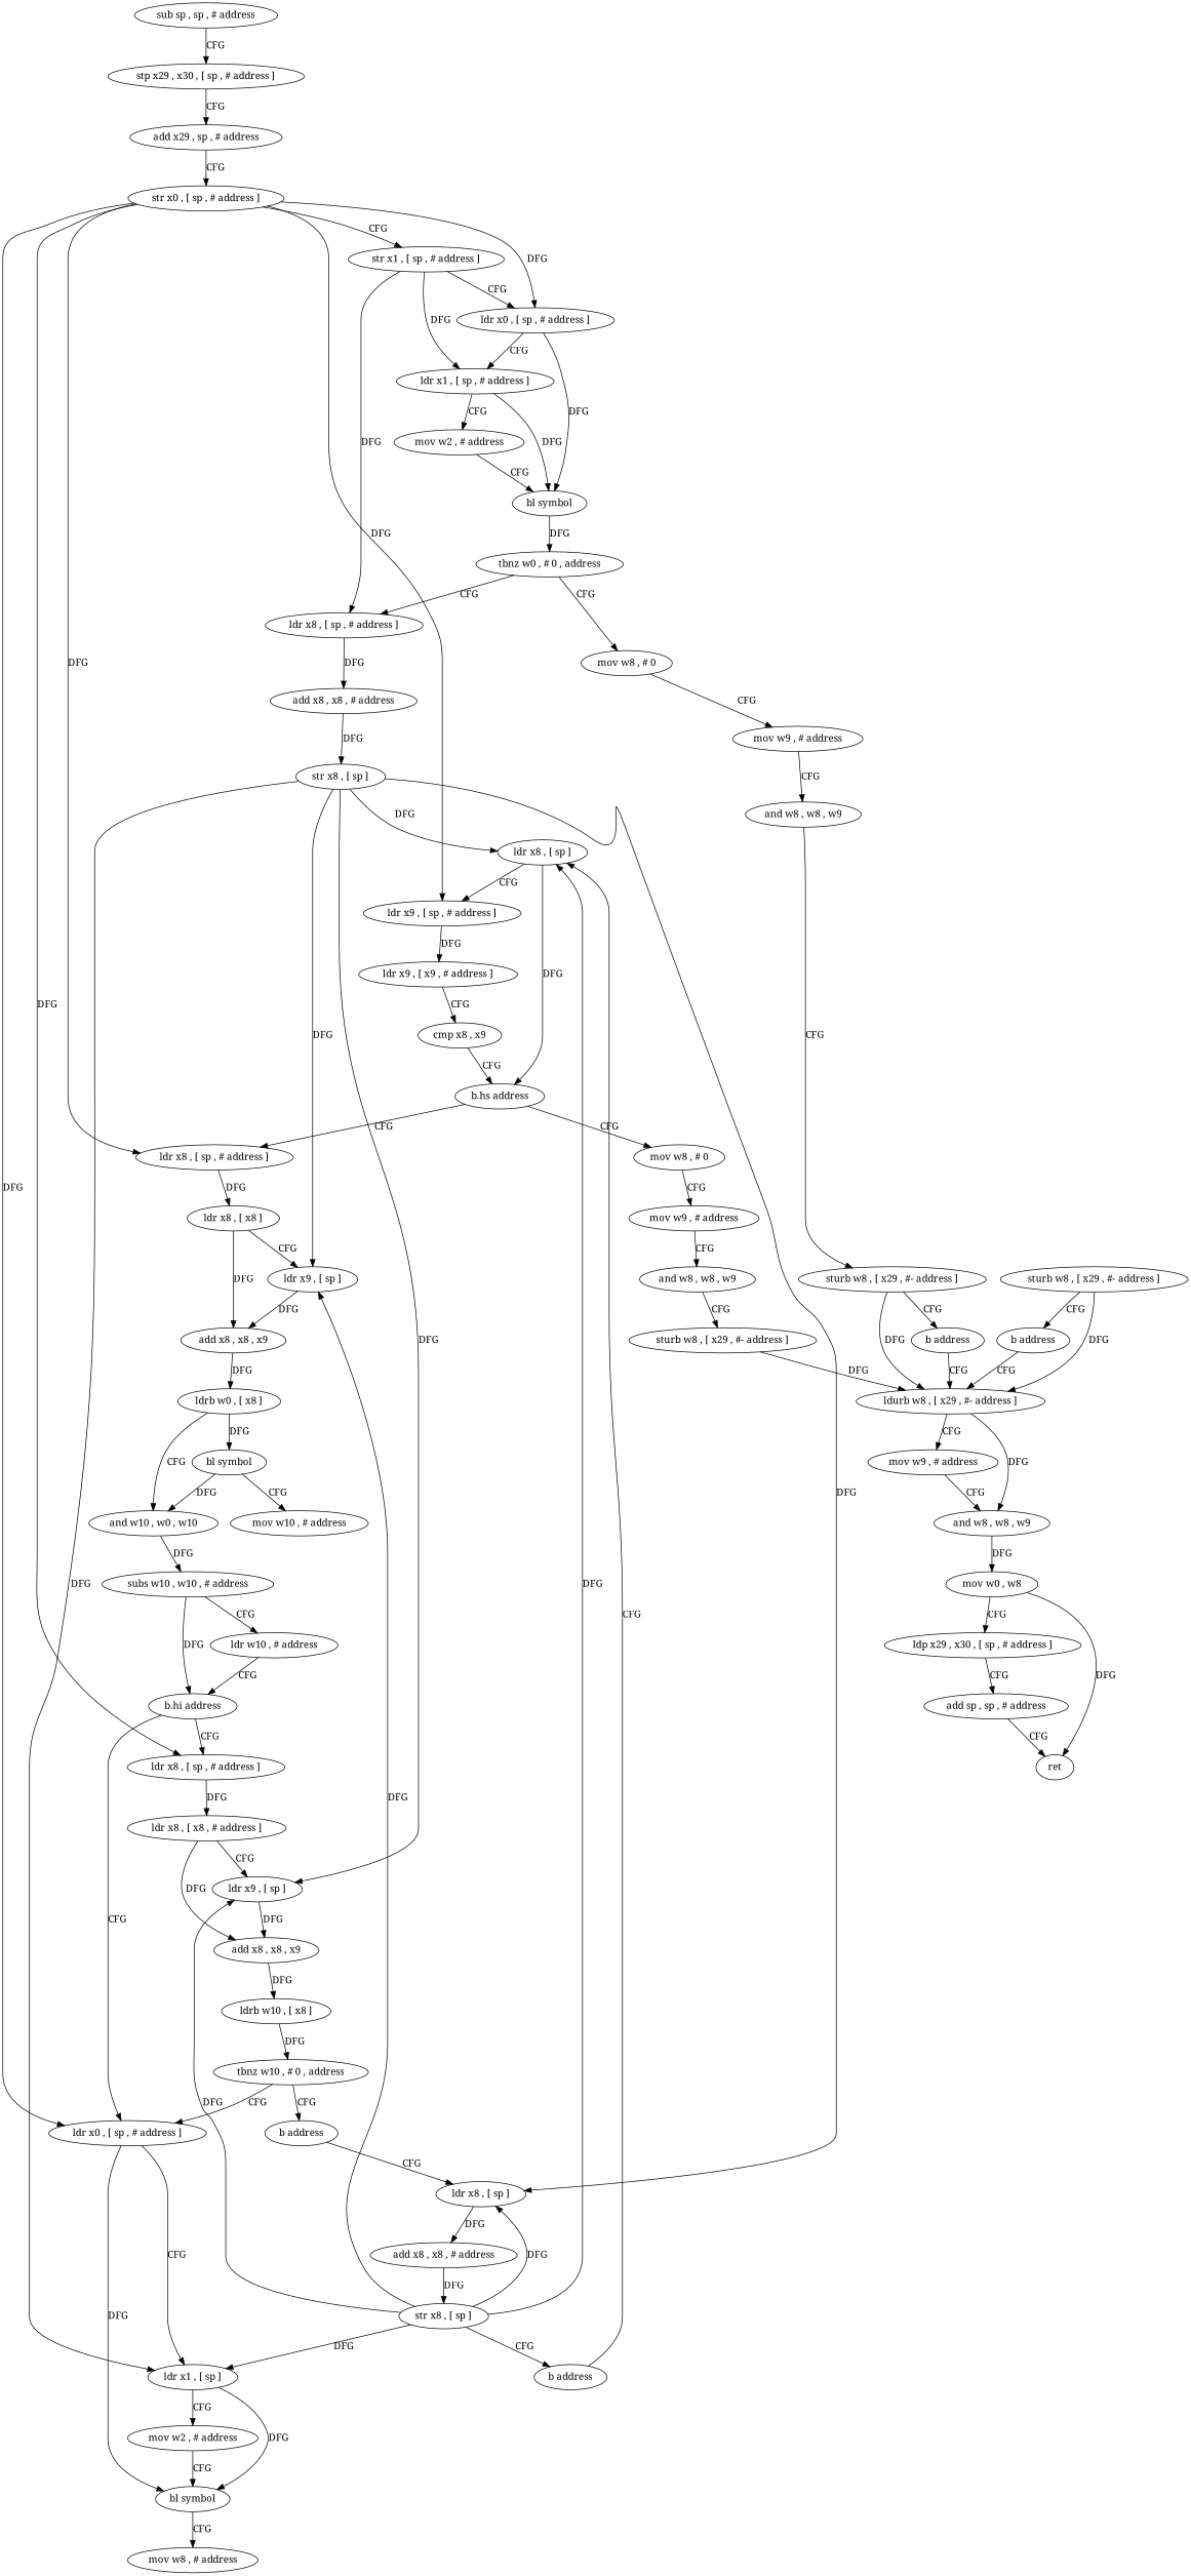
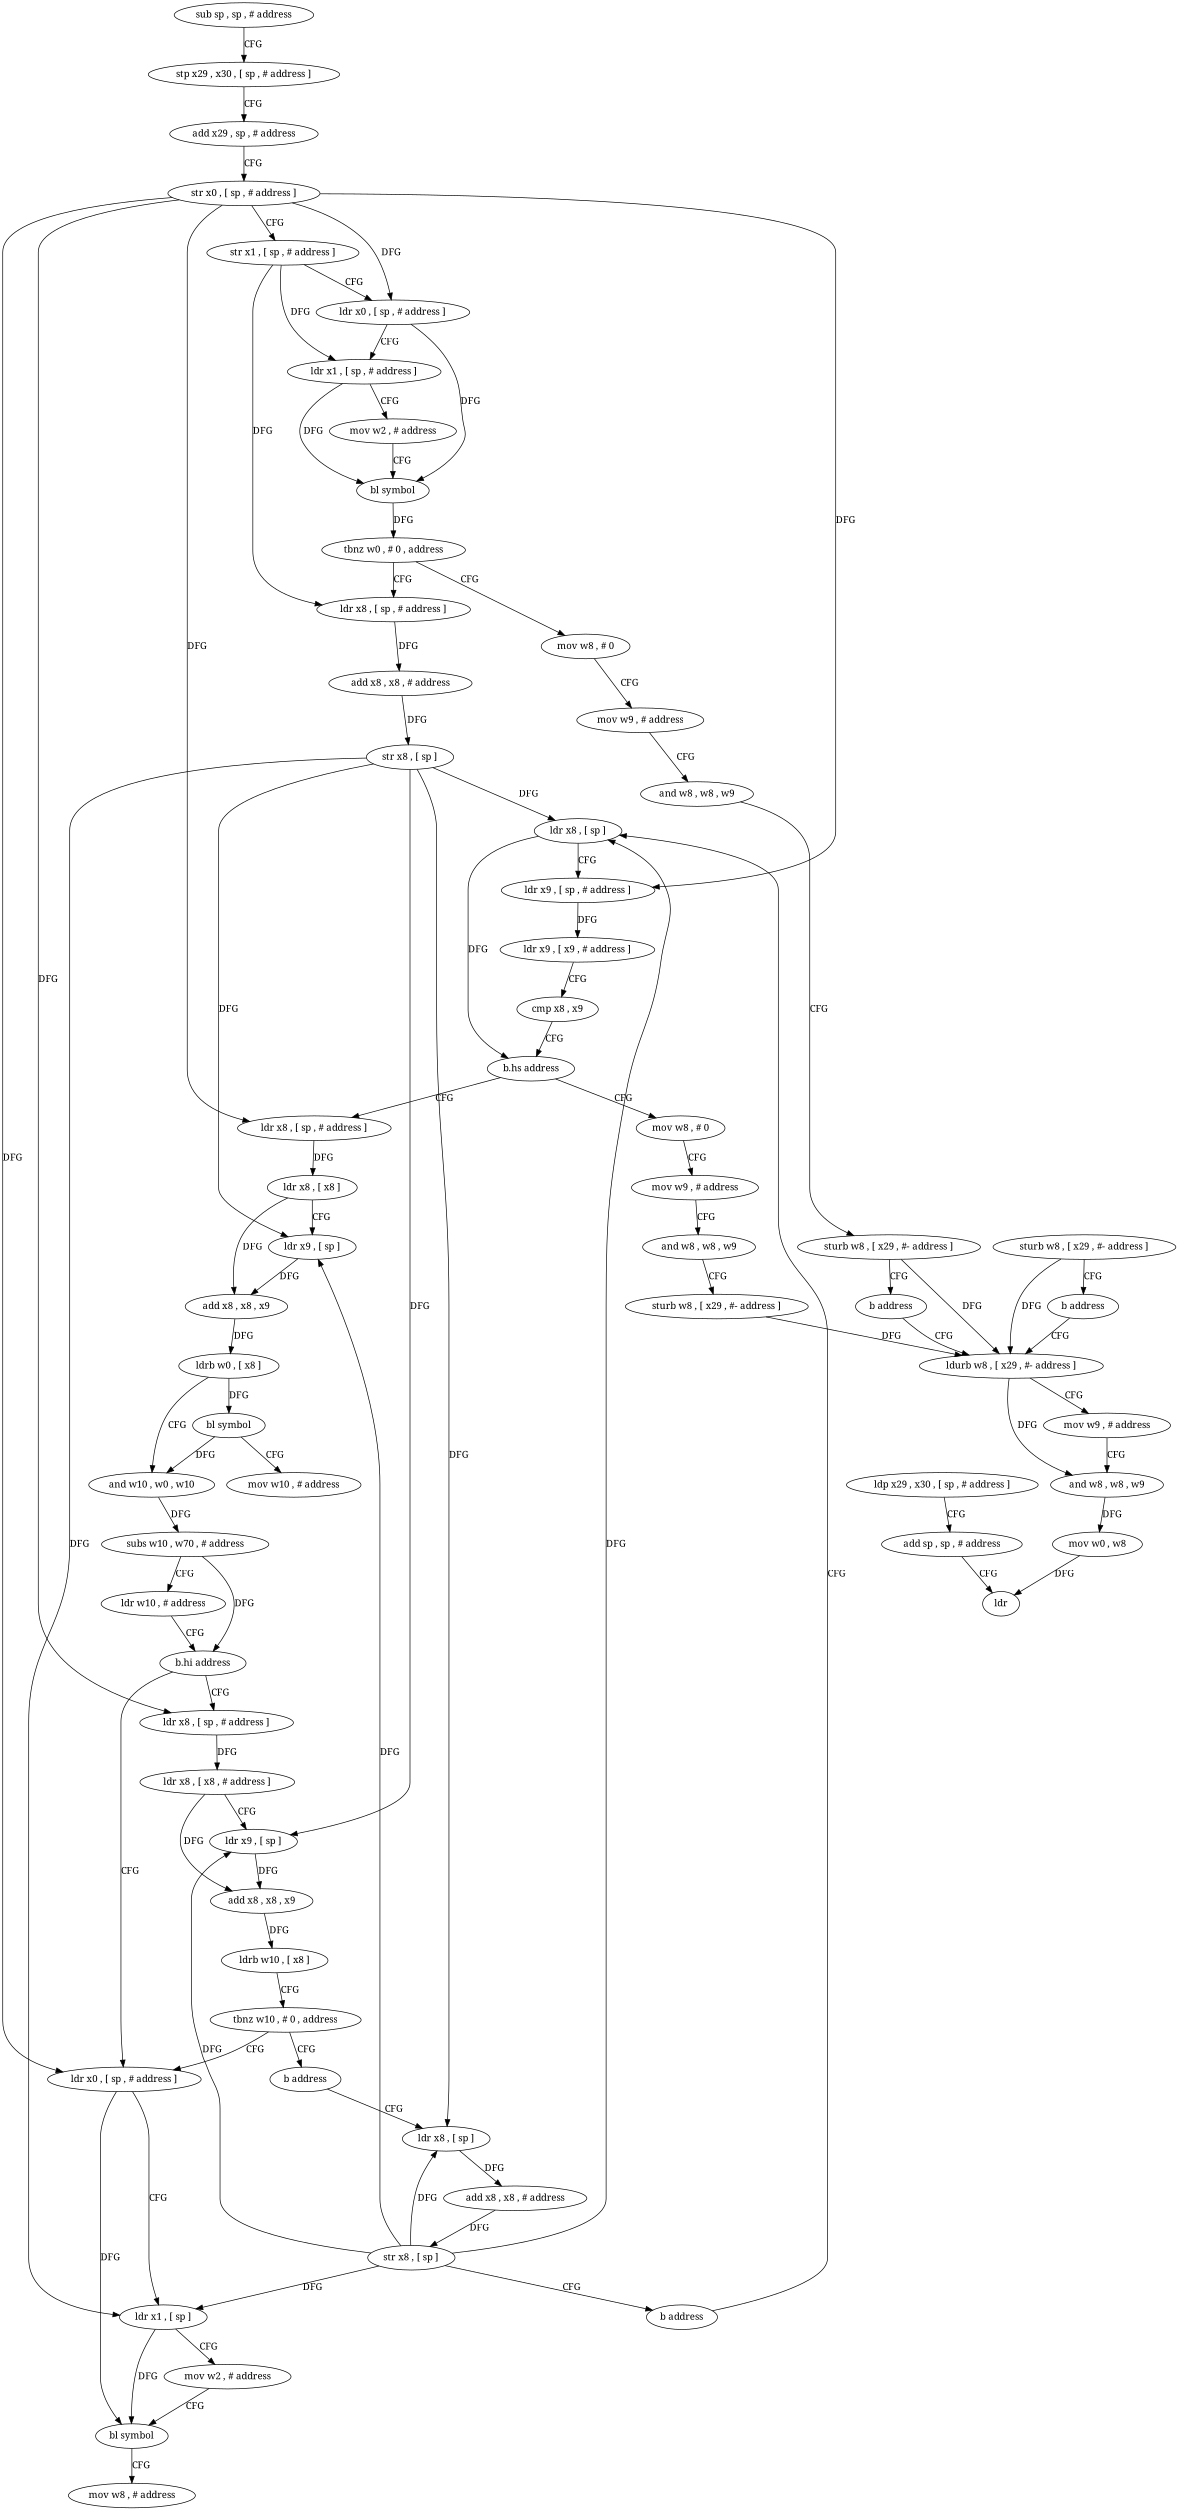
  digraph {
    fontname="Noto Serif"
    node [fontname="Noto Serif"]
    edge [fontname="Noto Serif"]
    n1 [label="sub sp , sp , # address"]
    n2 [label="stp x29 , x30 , [ sp , # address ]"]
    n3 [label="add x29 , sp , # address"]
    n4 [label="str x0 , [ sp , # address ]"]
    n5 [label="str x1 , [ sp , # address ]"]
    n6 [label="ldr x0 , [ sp , # address ]"]
    n7 [label="ldr x8 , [ sp , # address ]"]
    n8 [label="ldr x0 , [ sp , # address ]"]
    n9 [label="ldr x8 , [ sp , # address ]"]
    n10 [label="ldr x9 , [ sp , # address ]"]
    n11 [label="ldr x1 , [ sp , # address ]"]
    n12 [label="ldr x8 , [ sp , # address ]"]
    n13 [label="bl symbol"]
    n14 [label="ldr x8 , [ x8 ]"]
    n15 [label="ldr x1 , [ sp ]"]
    n16 [label="bl symbol"]
    n17 [label="ldr x8 , [ x8 , # address ]"]
    n18 [label="ldr x9 , [ x9 , # address ]"]
    n19 [label="mov w2 , # address"]
    n20 [label="add x8 , x8 , # address"]
    n21 [label="tbnz w0 , # 0 , address"]
    n22 [label="mov w8 , # 0"]
    n23 [label="mov w9 , # address"]
    n24 [label="str x8 , [ sp ]"]
    n25 [label="and w8 , w8 , w9"]
    n26 [label="ldr x8 , [ sp ]"]
    n27 [label="ldr x9 , [ sp ]"]
    n28 [label="ldr x9 , [ sp ]"]
    n29 [label="ldr x8 , [ sp ]"]
    n30 [label="b.hs address"]
    n31 [label="add x8 , x8 , x9"]
    n32 [label="mov w2 , # address"]
    n33 [label="add x8 , x8 , x9"]
    n34 [label="add x8 , x8 , # address"]
    n35 [label="mov w8 , # 0"]
    n36 [label="sturb w8 , [ x29 , #- address ]"]
    n37 [label="b address"]
    n38 [label="ldurb w8 , [ x29 , #- address ]"]
    n39 [label="mov w9 , # address"]
    n40 [label="and w8 , w8 , w9"]
    n41 [label="mov w0 , w8"]
    n42 [label="mov w9 , # address"]
    n43 [label="and w8 , w8 , w9"]
    n44 [label="sturb w8 , [ x29 , #- address ]"]
    n45 [label="ldrb w0 , [ x8 ]"]
    n46 [label="bl symbol"]
    n47 [label="and w10 , w0 , w10"]
    n48 [label="mov w10 , # address"]
-   n49 [label="subs w10 , w10 , # address"]
+   n49 [label="subs w10 , w70 , # address"]
    n50 [label="ldr w10 , # address"]
    n51 [label="b.hi address"]
    n52 [label="mov w8 , # address"]
    n53 [label="ldp x29 , x30 , [ sp , # address ]"]
-   n54 [label=ret]
+   n54 [label=ldr]
    n55 [label="add sp , sp , # address"]
    n56 [label="sturb w8 , [ x29 , #- address ]"]
    n57 [label="b address"]
    n58 [label="ldrb w10 , [ x8 ]"]
    n59 [label="tbnz w10 , # 0 , address"]
    n60 [label="b address"]
    n61 [label="str x8 , [ sp ]"]
    n62 [label="b address"]
    n63 [label="cmp x8 , x9"]
    n1 -> n2 [label=CFG]
    n2 -> n3 [label=CFG]
    n3 -> n4 [label=CFG]
    n4 -> n5 [label=CFG]
    n4 -> n6 [label=DFG]
    n4 -> n7 [label=DFG]
    n4 -> n8 [label=DFG]
    n4 -> n9 [label=DFG]
    n4 -> n10 [label=DFG]
    n5 -> n6 [label=CFG]
    n5 -> n11 [label=DFG]
    n5 -> n12 [label=DFG]
    n6 -> n11 [label=CFG]
    n6 -> n13 [label=DFG]
    n7 -> n14 [label=DFG]
    n8 -> n15 [label=CFG]
    n8 -> n16 [label=DFG]
    n9 -> n17 [label=DFG]
    n10 -> n18 [label=DFG]
    n11 -> n13 [label=DFG]
    n11 -> n19 [label=CFG]
    n12 -> n20 [label=DFG]
    n13 -> n21 [label=DFG]
    n14 -> n27 [label=CFG]
    n14 -> n31 [label=DFG]
    n15 -> n16 [label=DFG]
    n15 -> n32 [label=CFG]
    n16 -> n52 [label=CFG]
    n17 -> n28 [label=CFG]
    n17 -> n33 [label=DFG]
    n18 -> n63 [label=CFG]
    n19 -> n13 [label=CFG]
    n20 -> n24 [label=DFG]
    n21 -> n12 [label=CFG]
    n21 -> n22 [label=CFG]
    n22 -> n23 [label=CFG]
    n23 -> n25 [label=CFG]
    n24 -> n15 [label=DFG]
    n24 -> n26 [label=DFG]
    n24 -> n27 [label=DFG]
    n24 -> n28 [label=DFG]
    n24 -> n29 [label=DFG]
    n25 -> n36 [label=CFG]
    n26 -> n10 [label=CFG]
    n26 -> n30 [label=DFG]
    n27 -> n31 [label=DFG]
    n28 -> n33 [label=DFG]
    n29 -> n34 [label=DFG]
    n30 -> n7 [label=CFG]
    n30 -> n35 [label=CFG]
    n31 -> n45 [label=DFG]
    n32 -> n16 [label=CFG]
    n33 -> n58 [label=DFG]
    n34 -> n61 [label=DFG]
    n35 -> n42 [label=CFG]
    n36 -> n37 [label=CFG]
    n36 -> n38 [label=DFG]
    n37 -> n38 [label=CFG]
    n38 -> n39 [label=CFG]
    n38 -> n40 [label=DFG]
    n39 -> n40 [label=CFG]
    n40 -> n41 [label=DFG]
-   n41 -> n53 [label=CFG]
    n41 -> n54 [label=DFG]
    n42 -> n43 [label=CFG]
    n43 -> n44 [label=CFG]
    n44 -> n38 [label=DFG]
    n45 -> n46 [label=DFG]
    n45 -> n47 [label=CFG]
    n46 -> n47 [label=DFG]
    n46 -> n48 [label=CFG]
    n47 -> n49 [label=DFG]
    n49 -> n50 [label=CFG]
    n49 -> n51 [label=DFG]
    n50 -> n51 [label=CFG]
    n51 -> n8 [label=CFG]
    n51 -> n9 [label=CFG]
    n53 -> n55 [label=CFG]
    n55 -> n54 [label=CFG]
    n56 -> n38 [label=DFG]
    n56 -> n57 [label=CFG]
    n57 -> n38 [label=CFG]
-   n58 -> n59 [label=DFG]
+   n58 -> n59 [label=CFG]
    n59 -> n8 [label=CFG]
    n59 -> n60 [label=CFG]
    n60 -> n29 [label=CFG]
    n61 -> n15 [label=DFG]
    n61 -> n26 [label=DFG]
    n61 -> n27 [label=DFG]
    n61 -> n28 [label=DFG]
    n61 -> n29 [label=DFG]
    n61 -> n62 [label=CFG]
    n62 -> n26 [label=CFG]
    n63 -> n30 [label=CFG]
  }
